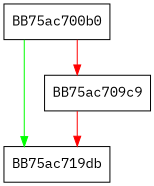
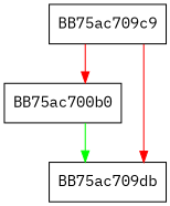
  digraph {
    fontname="IBM Plex Mono"
    splines=ortho
    node [fontname="IBM Plex Mono" shape=box]
    edge [color=red fontname="IBM Plex Mono"]
    n1 [label=BB75ac700b0]
-   BB75ac709db [label=BB75ac719db]
+   BB75ac709db
    BB75ac709c9
    n1 -> BB75ac709db [color=green]
-   n1 -> BB75ac709c9
+   BB75ac709c9 -> n1
    BB75ac709c9 -> BB75ac709db
  }
